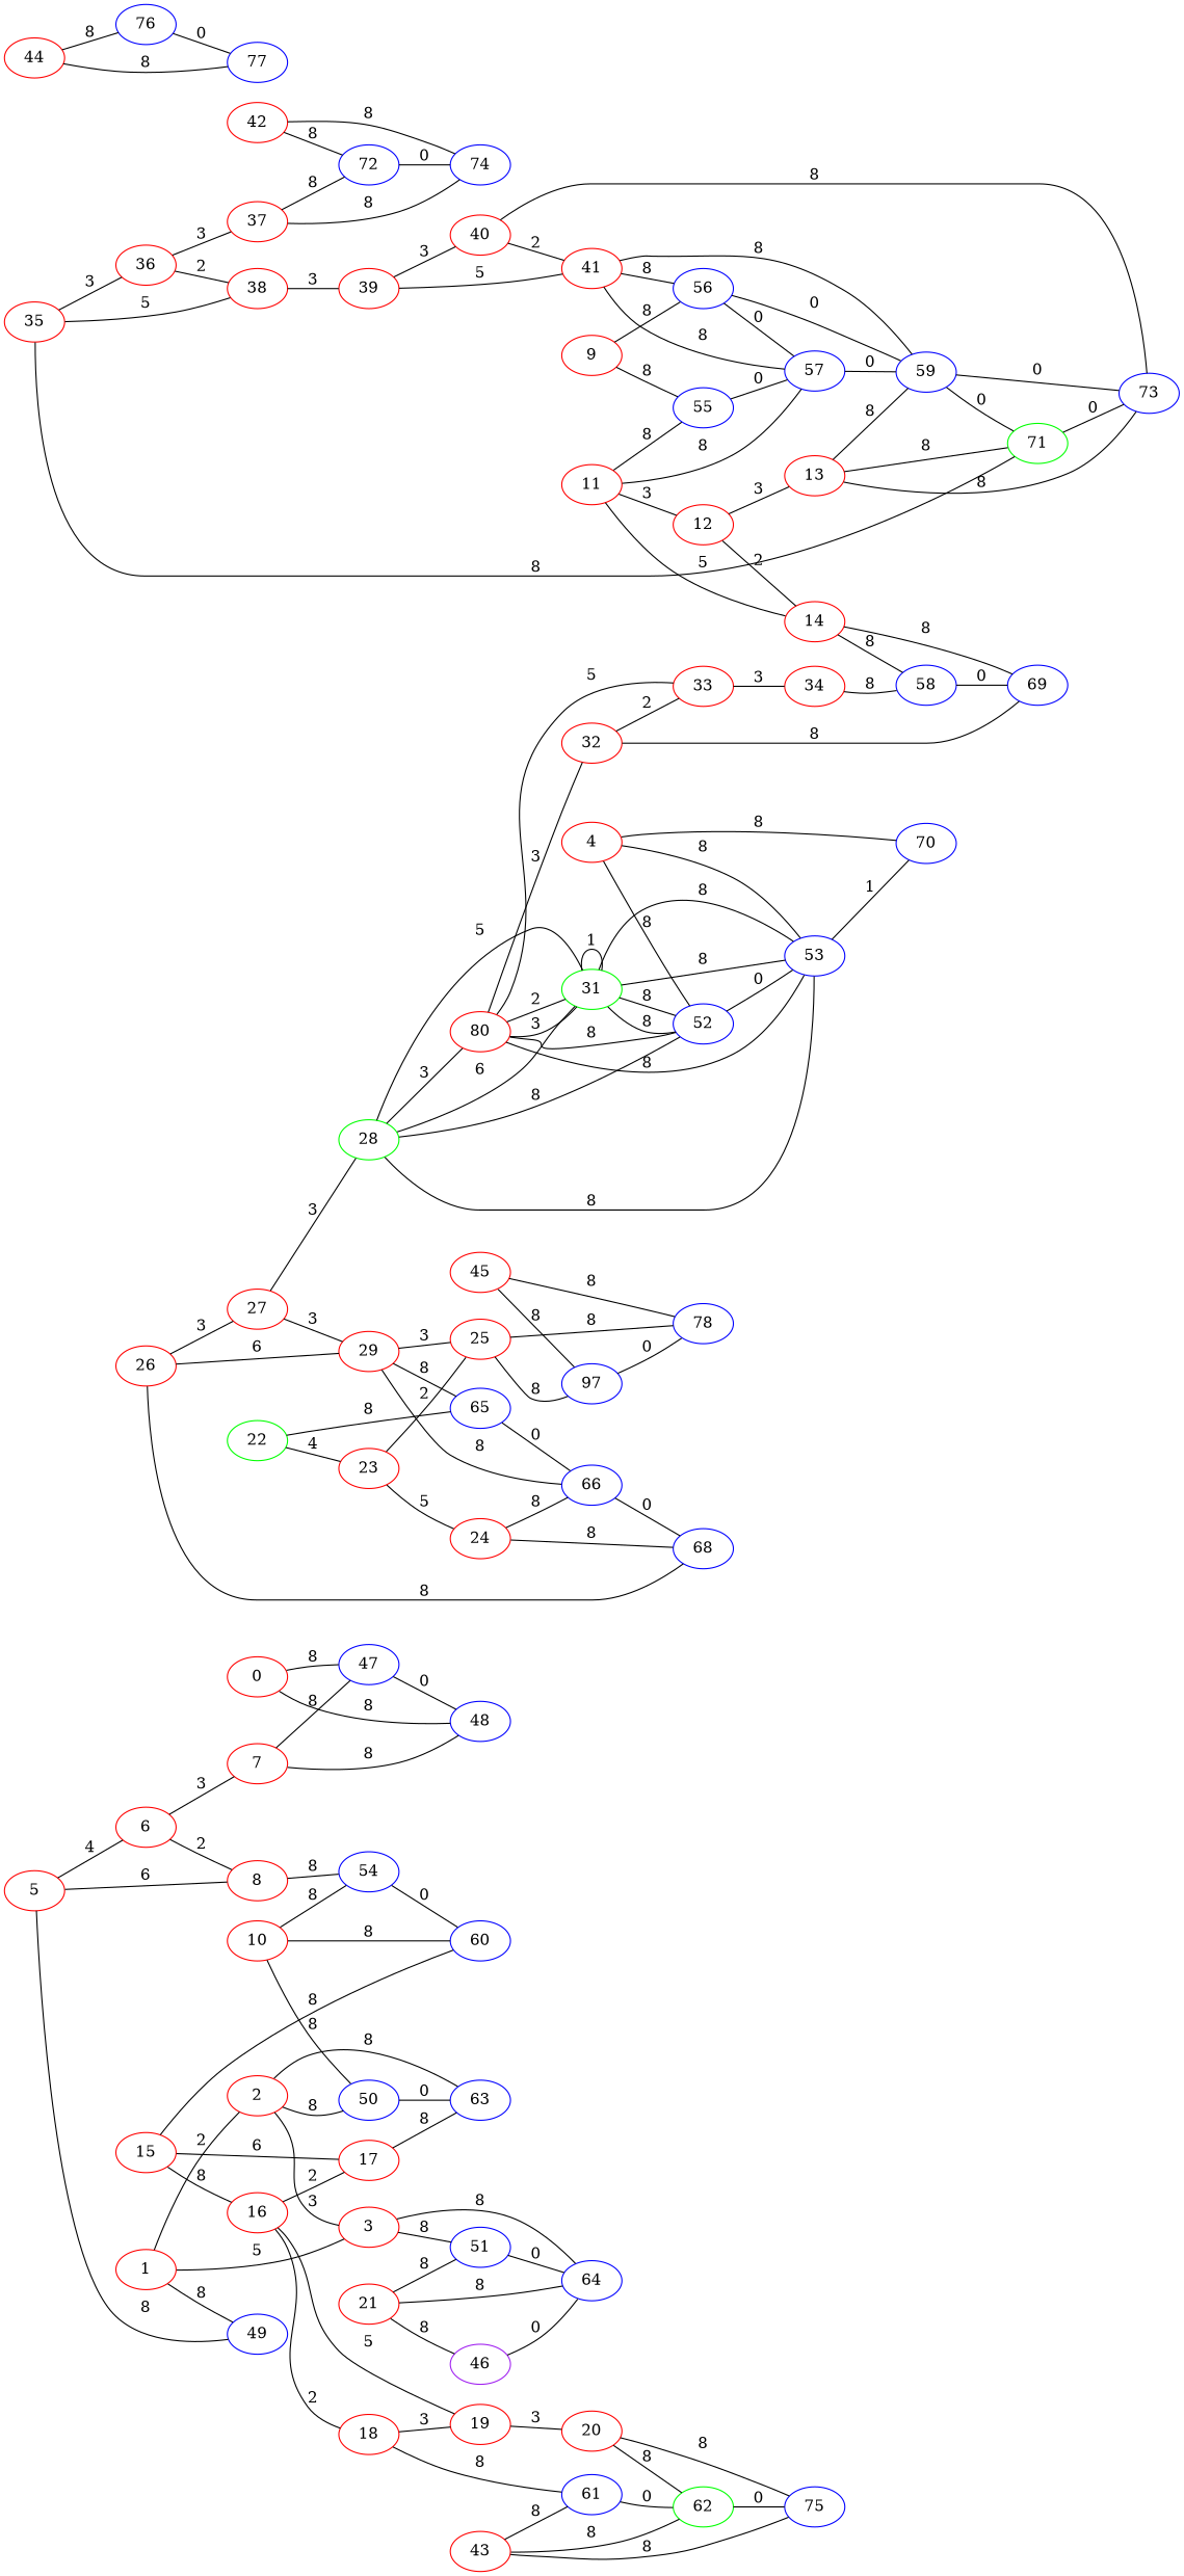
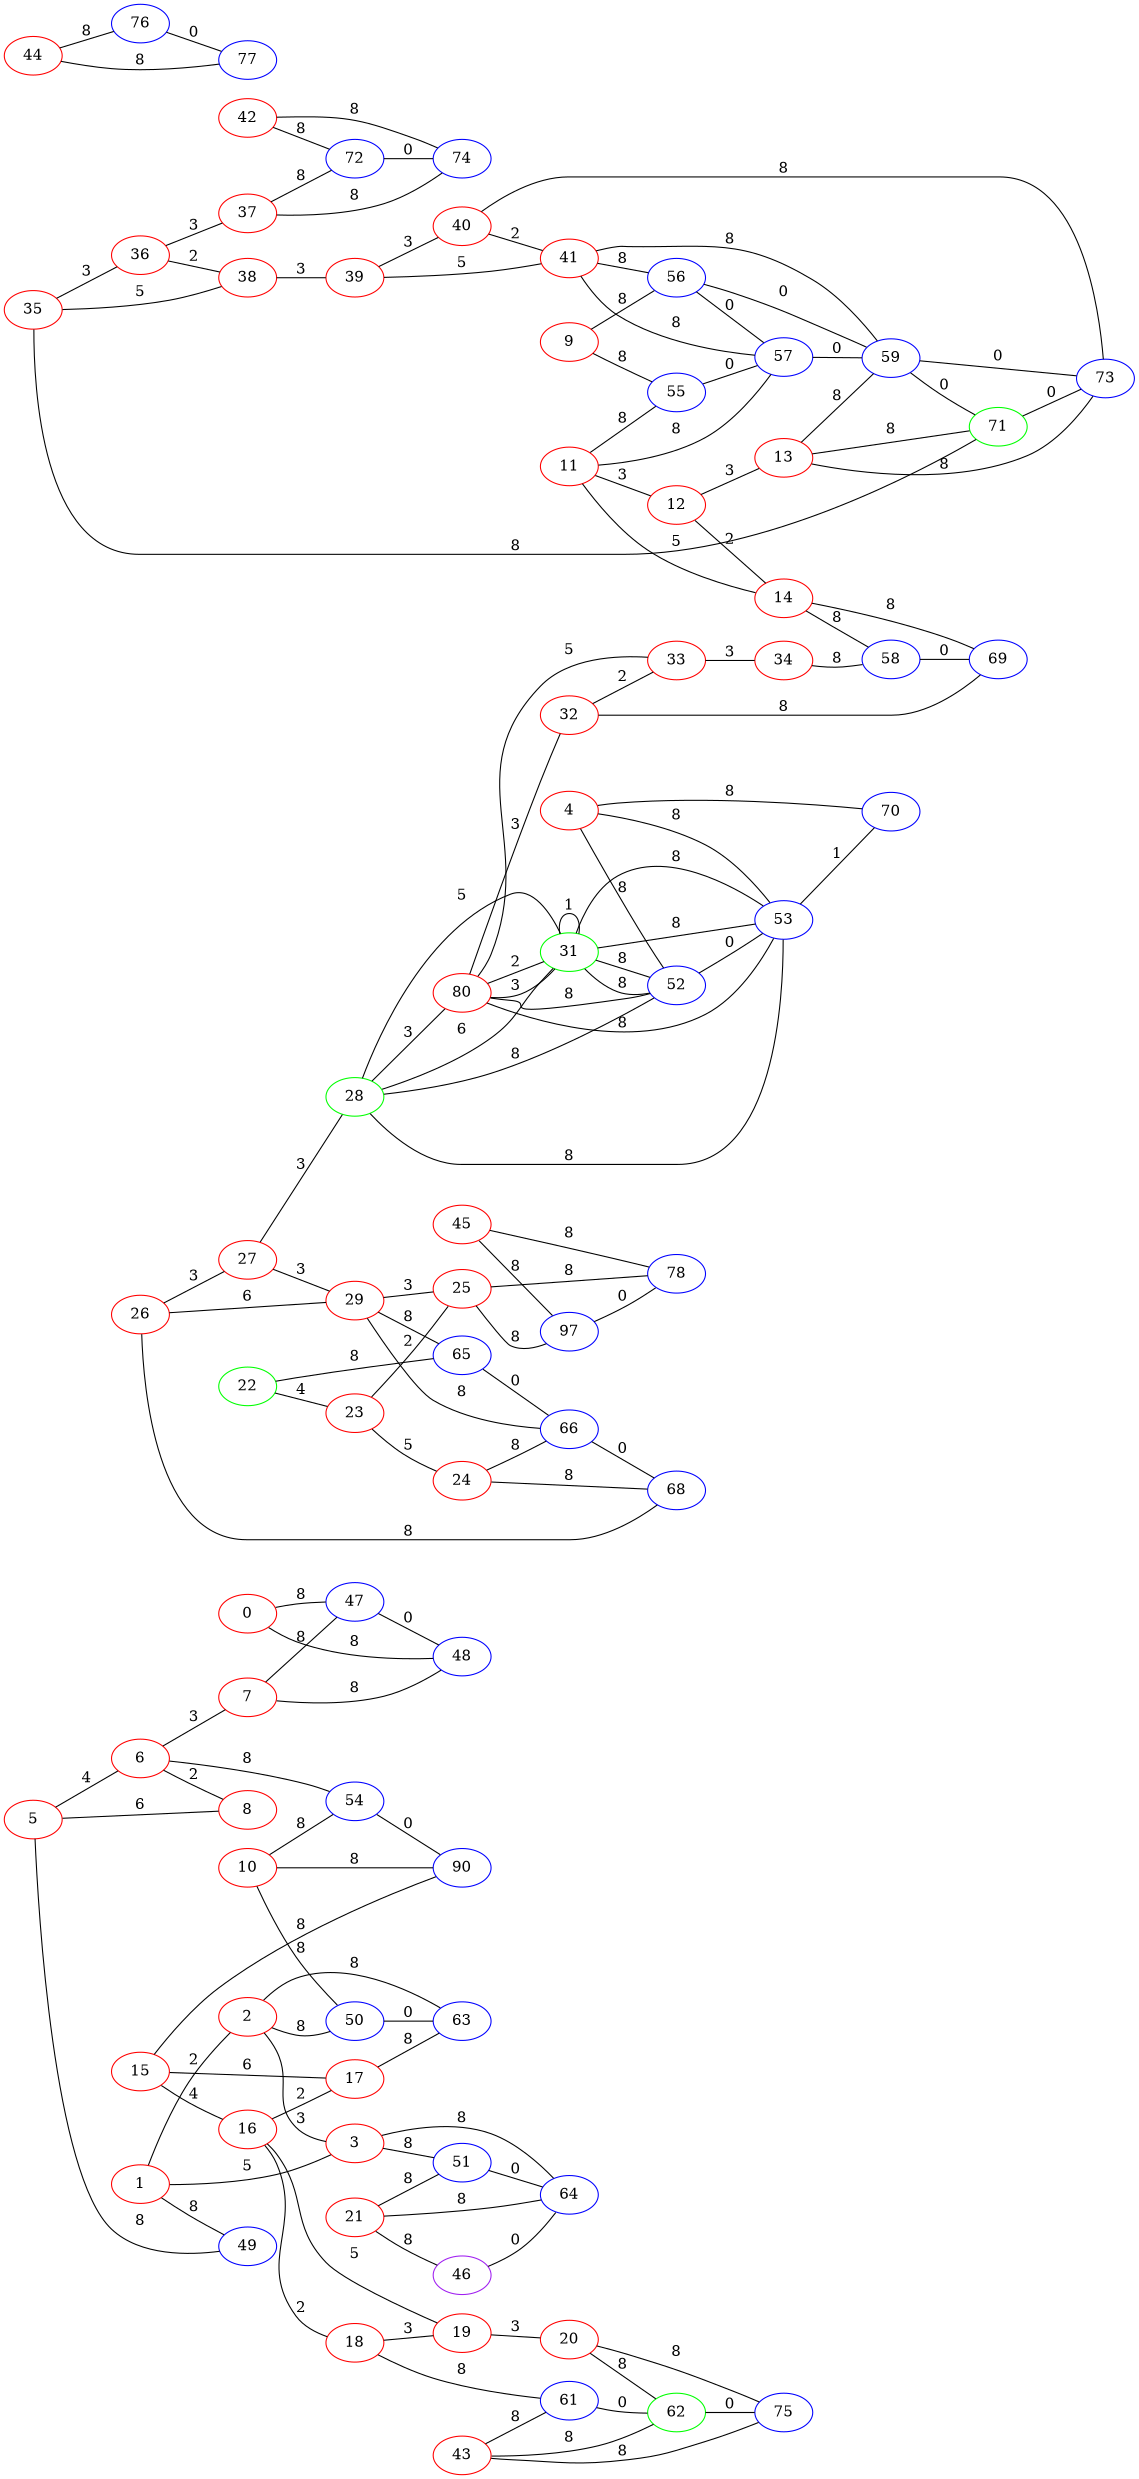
  graph {
    rankdir=LR
    node [color=red weight=1]
    47 [color=blue weight=3]
    0
    48 [color=blue weight=3]
    1
    2
    3
    49 [color=blue weight=3]
    50 [color=blue weight=3]
    63 [color=blue weight=3]
    51 [color=blue weight=3]
    64 [color=blue weight=3]
    52 [color=blue weight=3]
    4
    53 [color=blue weight=3]
    70 [color=blue weight=3]
    5
    6
    8
    7
    54 [color=blue weight=3]
-   60 [color=blue weight=3]
+   60 [color=blue weight=3 label=90]
    55 [color=blue weight=3]
    9
    56 [color=blue weight=3]
    57 [color=blue weight=3]
    59 [color=blue weight=3]
    10
    11
    12
    14
    13
    58 [color=blue weight=3]
    69 [color=blue weight=3]
    71 [color=green weight=3]
    73 [color=blue weight=3]
    15
    16
    17
    18
    19
    61 [color=blue weight=3]
    20
    62 [color=green weight=3]
    75 [color=blue weight=3]
    21
    46 [color=purple weight=4]
    22 [color=green weight=2]
    23
    65 [color=blue weight=3]
    24
    25
    66 [color=blue weight=3]
    68 [color=blue weight=3]
    n54 [color=blue label=97 weight=3]
    78 [color=blue weight=3]
    26
    27
    29
    28 [color=green weight=2]
    n60 [label=80]
    31 [color=green weight=2]
    32
    33
    34
    35
    36
    38
    37
    39
    72 [color=blue weight=3]
    74 [color=blue weight=3]
    40
    41
    42
    43
    76 [color=blue weight=3]
    44
    77 [color=blue weight=3]
    45
    47 -- 48 [label=0]
    0 -- 47 [label=8]
    0 -- 48 [label=8]
    1 -- 2 [label=2]
    1 -- 3 [label=5]
    1 -- 49 [label=8]
    2 -- 3 [label=3]
    2 -- 50 [label=8]
    2 -- 63 [label=8]
    3 -- 51 [label=8]
    3 -- 64 [label=8]
    50 -- 63 [label=0]
    51 -- 64 [label=0]
    52 -- 53 [label=0]
    4 -- 52 [label=8]
    4 -- 53 [label=8]
    4 -- 70 [label=8]
    53 -- 70 [label=1]
    5 -- 49 [label=8]
    5 -- 6 [label=4]
    5 -- 8 [label=6]
    6 -- 8 [label=2]
    6 -- 7 [label=3]
-   8 -- 54 [label=8]
+   6 -- 54 [label=8]
    7 -- 47 [label=8]
    7 -- 48 [label=8]
    54 -- 60 [label=0]
    55 -- 57 [label=0]
    9 -- 55 [label=8]
    9 -- 56 [label=8]
    56 -- 57 [label=0]
    56 -- 59 [label=0]
    57 -- 59 [label=0]
    59 -- 71 [label=0]
    59 -- 73 [label=0]
    10 -- 50 [label=8]
    10 -- 54 [label=8]
    10 -- 60 [label=8]
    11 -- 55 [label=8]
    11 -- 57 [label=8]
    11 -- 12 [label=3]
    11 -- 14 [label=5]
    12 -- 14 [label=2]
    12 -- 13 [label=3]
    14 -- 58 [label=8]
    14 -- 69 [label=8]
    13 -- 59 [label=8]
    13 -- 71 [label=8]
    13 -- 73 [label=8]
    58 -- 69 [label=0]
    71 -- 73 [label=0]
    15 -- 60 [label=8]
-   15 -- 16 [label=8]
+   15 -- 16 [label=4]
    15 -- 17 [label=6]
    16 -- 17 [label=2]
    16 -- 18 [label=2]
    16 -- 19 [label=5]
    17 -- 63 [label=8]
    18 -- 19 [label=3]
    18 -- 61 [label=8]
    19 -- 20 [label=3]
    61 -- 62 [label=0]
    20 -- 62 [label=8]
    20 -- 75 [label=8]
    62 -- 75 [label=0]
    21 -- 51 [label=8]
    21 -- 64 [label=8]
    21 -- 46 [label=8]
    46 -- 64 [label=0]
    22 -- 23 [label=4]
    22 -- 65 [label=8]
    23 -- 24 [label=5]
    23 -- 25 [label=2]
    65 -- 66 [label=0]
    24 -- 66 [label=8]
    24 -- 68 [label=8]
    25 -- n54 [label=8]
    25 -- 78 [label=8]
    66 -- 68 [label=0]
    n54 -- 78 [label=0]
    26 -- 68 [label=8]
    26 -- 27 [label=3]
    26 -- 29 [label=6]
    27 -- 29 [label=3]
    27 -- 28 [label=3]
    29 -- 65 [label=8]
    29 -- 25 [label=3]
    29 -- 66 [label=8]
    28 -- 52 [label=8]
    28 -- 53 [label=8]
    28 -- n60 [label=3]
    28 -- 31 [label=5]
    28 -- 31 [label=6]
    n60 -- 52 [label=8]
    n60 -- 53 [label=8]
    n60 -- 31 [label=2]
    n60 -- 31 [label=3]
    n60 -- 32 [label=3]
    n60 -- 33 [label=5]
    31 -- 52 [label=8]
    31 -- 52 [label=8]
    31 -- 53 [label=8]
    31 -- 53 [label=8]
    31 -- 31 [label=1]
    32 -- 69 [label=8]
    32 -- 33 [label=2]
    33 -- 34 [label=3]
    34 -- 58 [label=8]
    35 -- 71 [label=8]
    35 -- 36 [label=3]
    35 -- 38 [label=5]
    36 -- 38 [label=2]
    36 -- 37 [label=3]
    38 -- 39 [label=3]
    37 -- 72 [label=8]
    37 -- 74 [label=8]
    39 -- 40 [label=3]
    39 -- 41 [label=5]
    72 -- 74 [label=0]
    40 -- 73 [label=8]
    40 -- 41 [label=2]
    41 -- 56 [label=8]
    41 -- 57 [label=8]
    41 -- 59 [label=8]
    42 -- 72 [label=8]
    42 -- 74 [label=8]
    43 -- 61 [label=8]
    43 -- 62 [label=8]
    43 -- 75 [label=8]
    76 -- 77 [label=0]
    44 -- 76 [label=8]
    44 -- 77 [label=8]
    45 -- n54 [label=8]
    45 -- 78 [label=8]
  }
